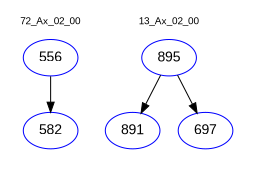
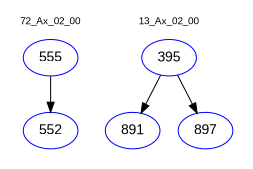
  digraph {
    fontname="Liberation Sans"
    node [color=blue fontname="Liberation Sans"]
    edge [color=black fontname="Liberation Sans"]
-   n1 [label=556]
-   n2 [label=582]
-   n3 [label=895]
+   n1 [label=555]
+   n2 [label=552]
+   n3 [label=395]
    n4 [label=891]
-   n5 [label=697]
+   n5 [label=897]
    subgraph cluster_1 {
      color=white
      fontsize=10
      label="72_Ax_02_00"
      n1
      n2
    }
    subgraph cluster_2 {
      color=white
      fontsize=10
      label="13_Ax_02_00"
      n3
      n4
      n5
    }
    n1 -> n2
    n3 -> n4
    n3 -> n5
  }
